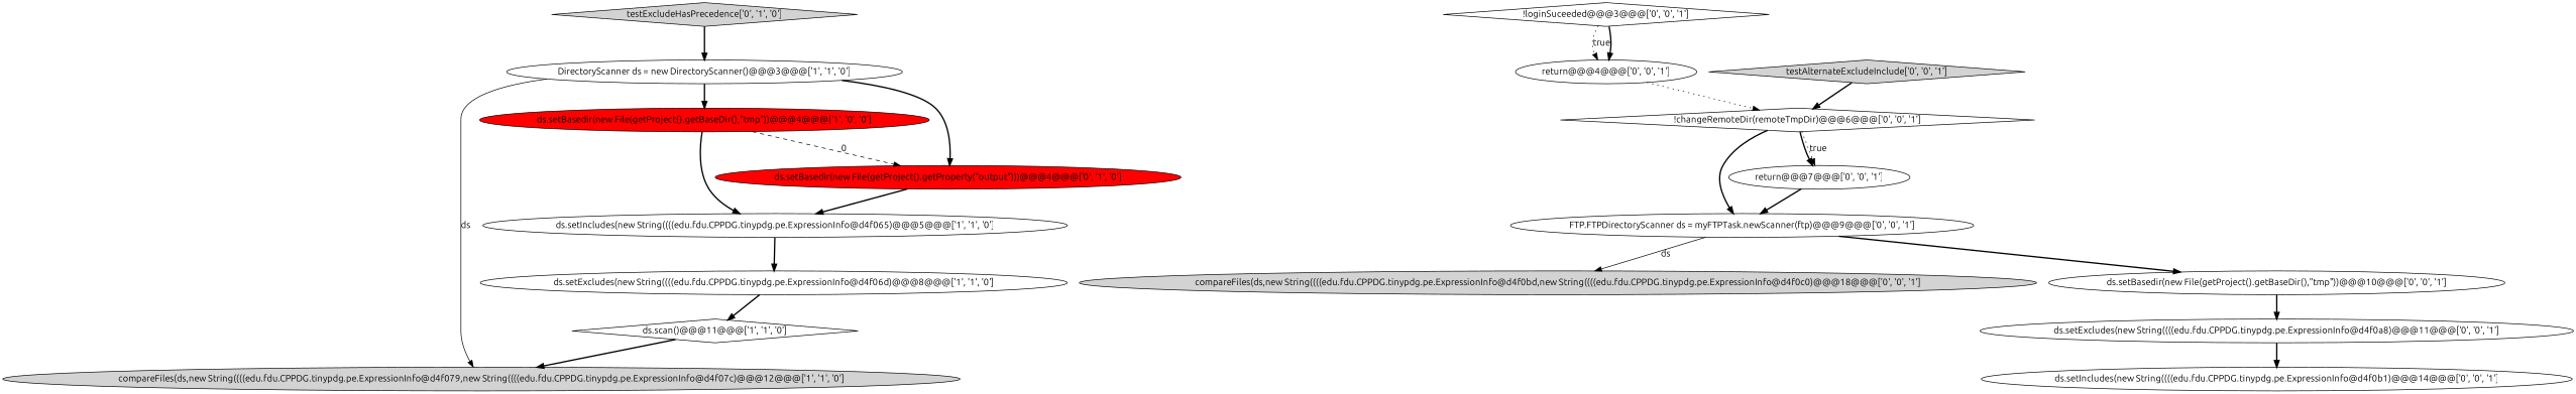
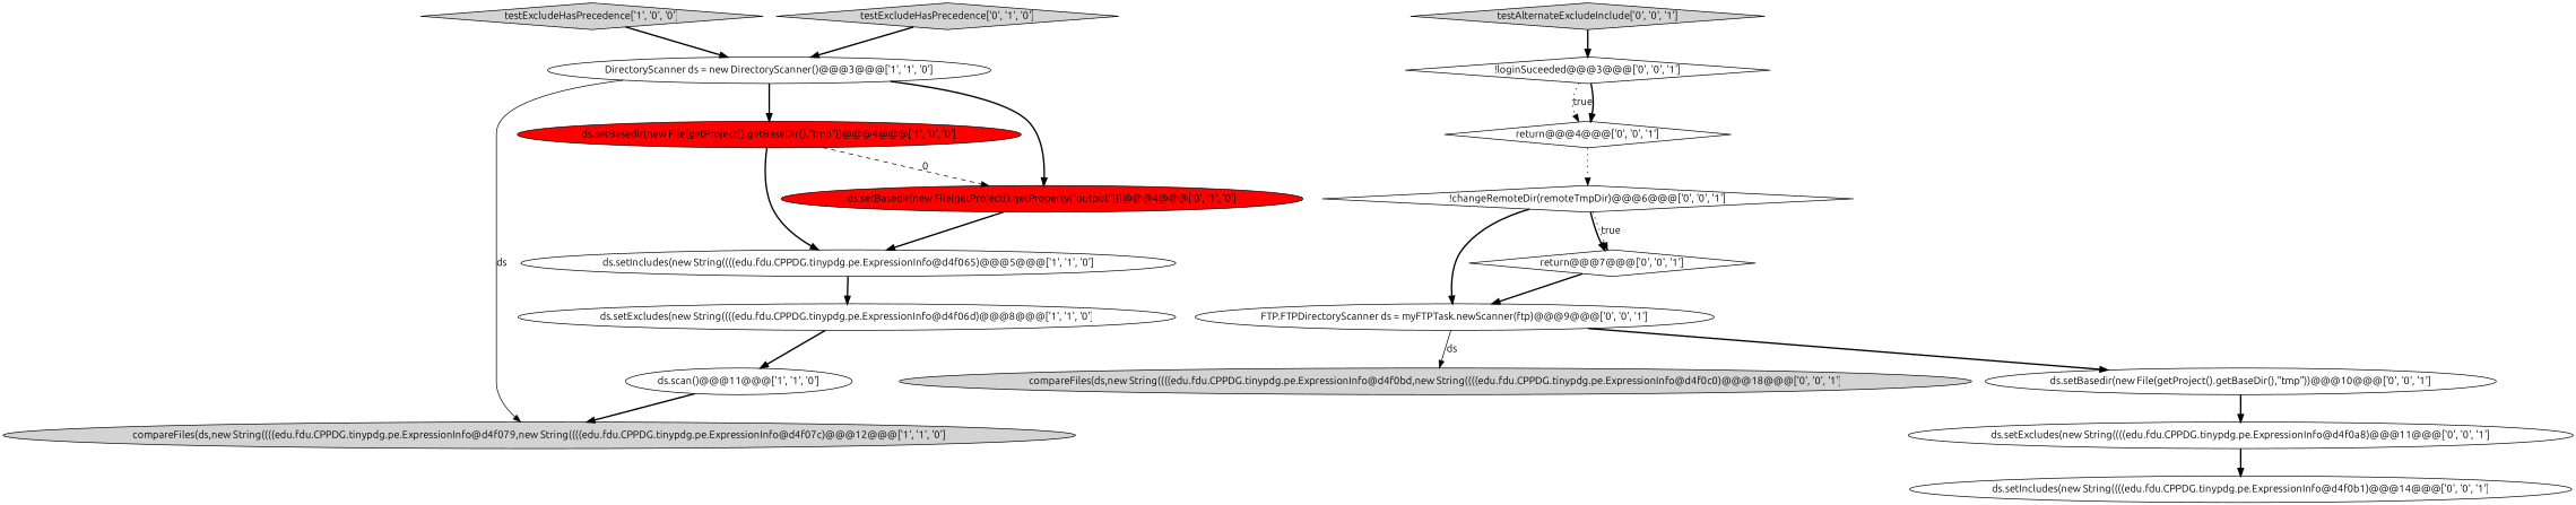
  digraph {
    fontname=Ubuntu
    node [fillcolor=white fontname=Ubuntu shape=ellipse style=filled]
    edge [fontname=Ubuntu style=bold]
    n1 [fillcolor=lightgray label="compareFiles(ds,new String((((edu.fdu.CPPDG.tinypdg.pe.ExpressionInfo@d4f079,new String((((edu.fdu.CPPDG.tinypdg.pe.ExpressionInfo@d4f07c)@@@12@@@['1', '1', '0']"]
    n2 [fillcolor=red label="ds.setBasedir(new File(getProject().getBaseDir(),\"tmp\"))@@@4@@@['1', '0', '0']"]
    n3 [label="ds.setIncludes(new String((((edu.fdu.CPPDG.tinypdg.pe.ExpressionInfo@d4f065)@@@5@@@['1', '1', '0']"]
    n4 [fillcolor=red label="ds.setBasedir(new File(getProject().getProperty(\"output\")))@@@4@@@['0', '1', '0']"]
    n5 [label="ds.setExcludes(new String((((edu.fdu.CPPDG.tinypdg.pe.ExpressionInfo@d4f06d)@@@8@@@['1', '1', '0']"]
    n6 [label="!loginSuceeded@@@3@@@['0', '0', '1']" shape=diamond]
-   n7 [label="return@@@4@@@['0', '0', '1']"]
+   n7 [label="return@@@4@@@['0', '0', '1']" shape=diamond]
    n8 [label="!changeRemoteDir(remoteTmpDir)@@@6@@@['0', '0', '1']" shape=diamond]
    n9 [label="FTP.FTPDirectoryScanner ds = myFTPTask.newScanner(ftp)@@@9@@@['0', '0', '1']"]
-   n10 [label="return@@@7@@@['0', '0', '1']"]
+   n10 [label="return@@@7@@@['0', '0', '1']" shape=diamond]
    n11 [fillcolor=lightgray label="compareFiles(ds,new String((((edu.fdu.CPPDG.tinypdg.pe.ExpressionInfo@d4f0bd,new String((((edu.fdu.CPPDG.tinypdg.pe.ExpressionInfo@d4f0c0)@@@18@@@['0', '0', '1']"]
    n12 [label="ds.setBasedir(new File(getProject().getBaseDir(),\"tmp\"))@@@10@@@['0', '0', '1']"]
    n13 [label="ds.setExcludes(new String((((edu.fdu.CPPDG.tinypdg.pe.ExpressionInfo@d4f0a8)@@@11@@@['0', '0', '1']"]
    n14 [label="ds.setIncludes(new String((((edu.fdu.CPPDG.tinypdg.pe.ExpressionInfo@d4f0b1)@@@14@@@['0', '0', '1']"]
-   n15 [label="ds.scan()@@@11@@@['1', '1', '0']" shape=diamond]
+   n15 [label="ds.scan()@@@11@@@['1', '1', '0']"]
+   n16 [fillcolor=lightgray label="testExcludeHasPrecedence['1', '0', '0']" shape=diamond]
    n17 [label="DirectoryScanner ds = new DirectoryScanner()@@@3@@@['1', '1', '0']"]
    n18 [fillcolor=lightgray label="testExcludeHasPrecedence['0', '1', '0']" shape=diamond]
    n19 [fillcolor=lightgray label="testAlternateExcludeInclude['0', '0', '1']" shape=diamond]
    n2 -> n3
    n2 -> n4 [label=0 style=dashed]
    n3 -> n5
    n4 -> n3
    n5 -> n15
    n6 -> n7 [label=true style=dotted]
    n6 -> n7
    n7 -> n8 [style=dotted]
    n8 -> n9
    n8 -> n10
    n8 -> n10 [label=true style=dotted]
    n9 -> n11 [label=ds style=solid]
    n9 -> n12
    n10 -> n9
    n12 -> n13
    n13 -> n14
    n15 -> n1
+   n16 -> n17
    n17 -> n1 [label=ds style=solid]
    n17 -> n2
    n17 -> n4
    n18 -> n17
-   n19 -> n8
+   n19 -> n6
  }
